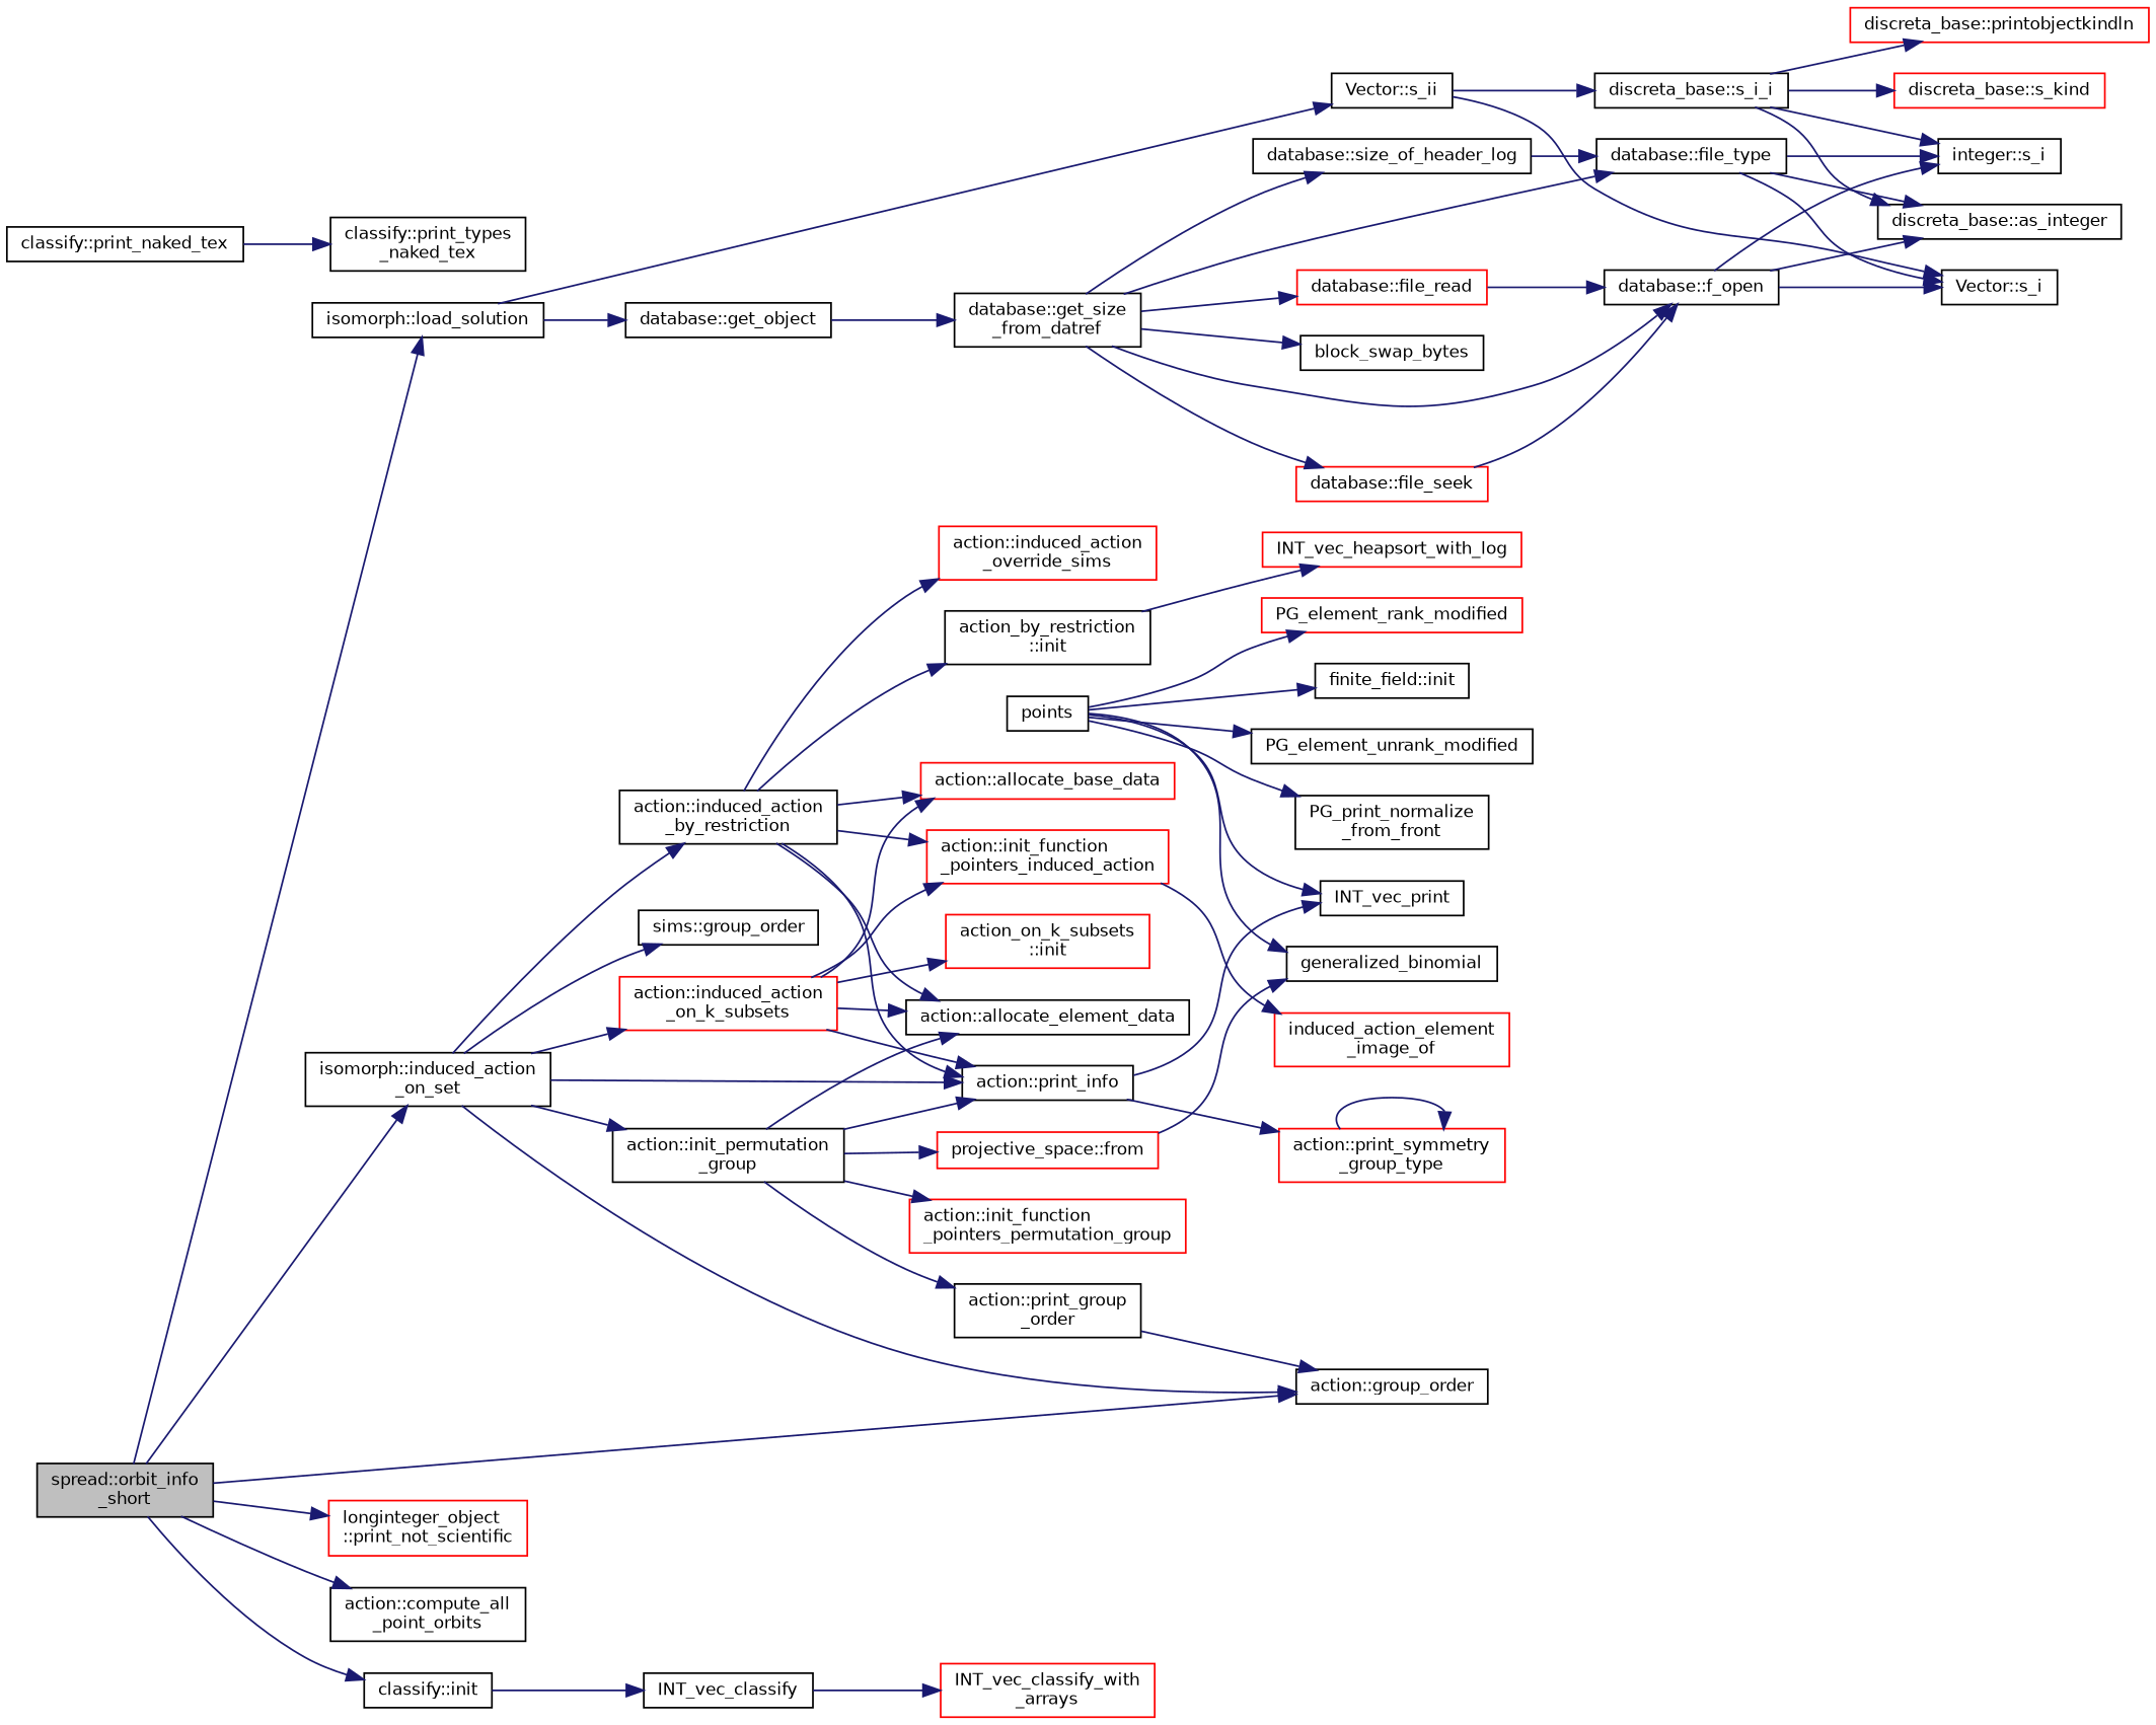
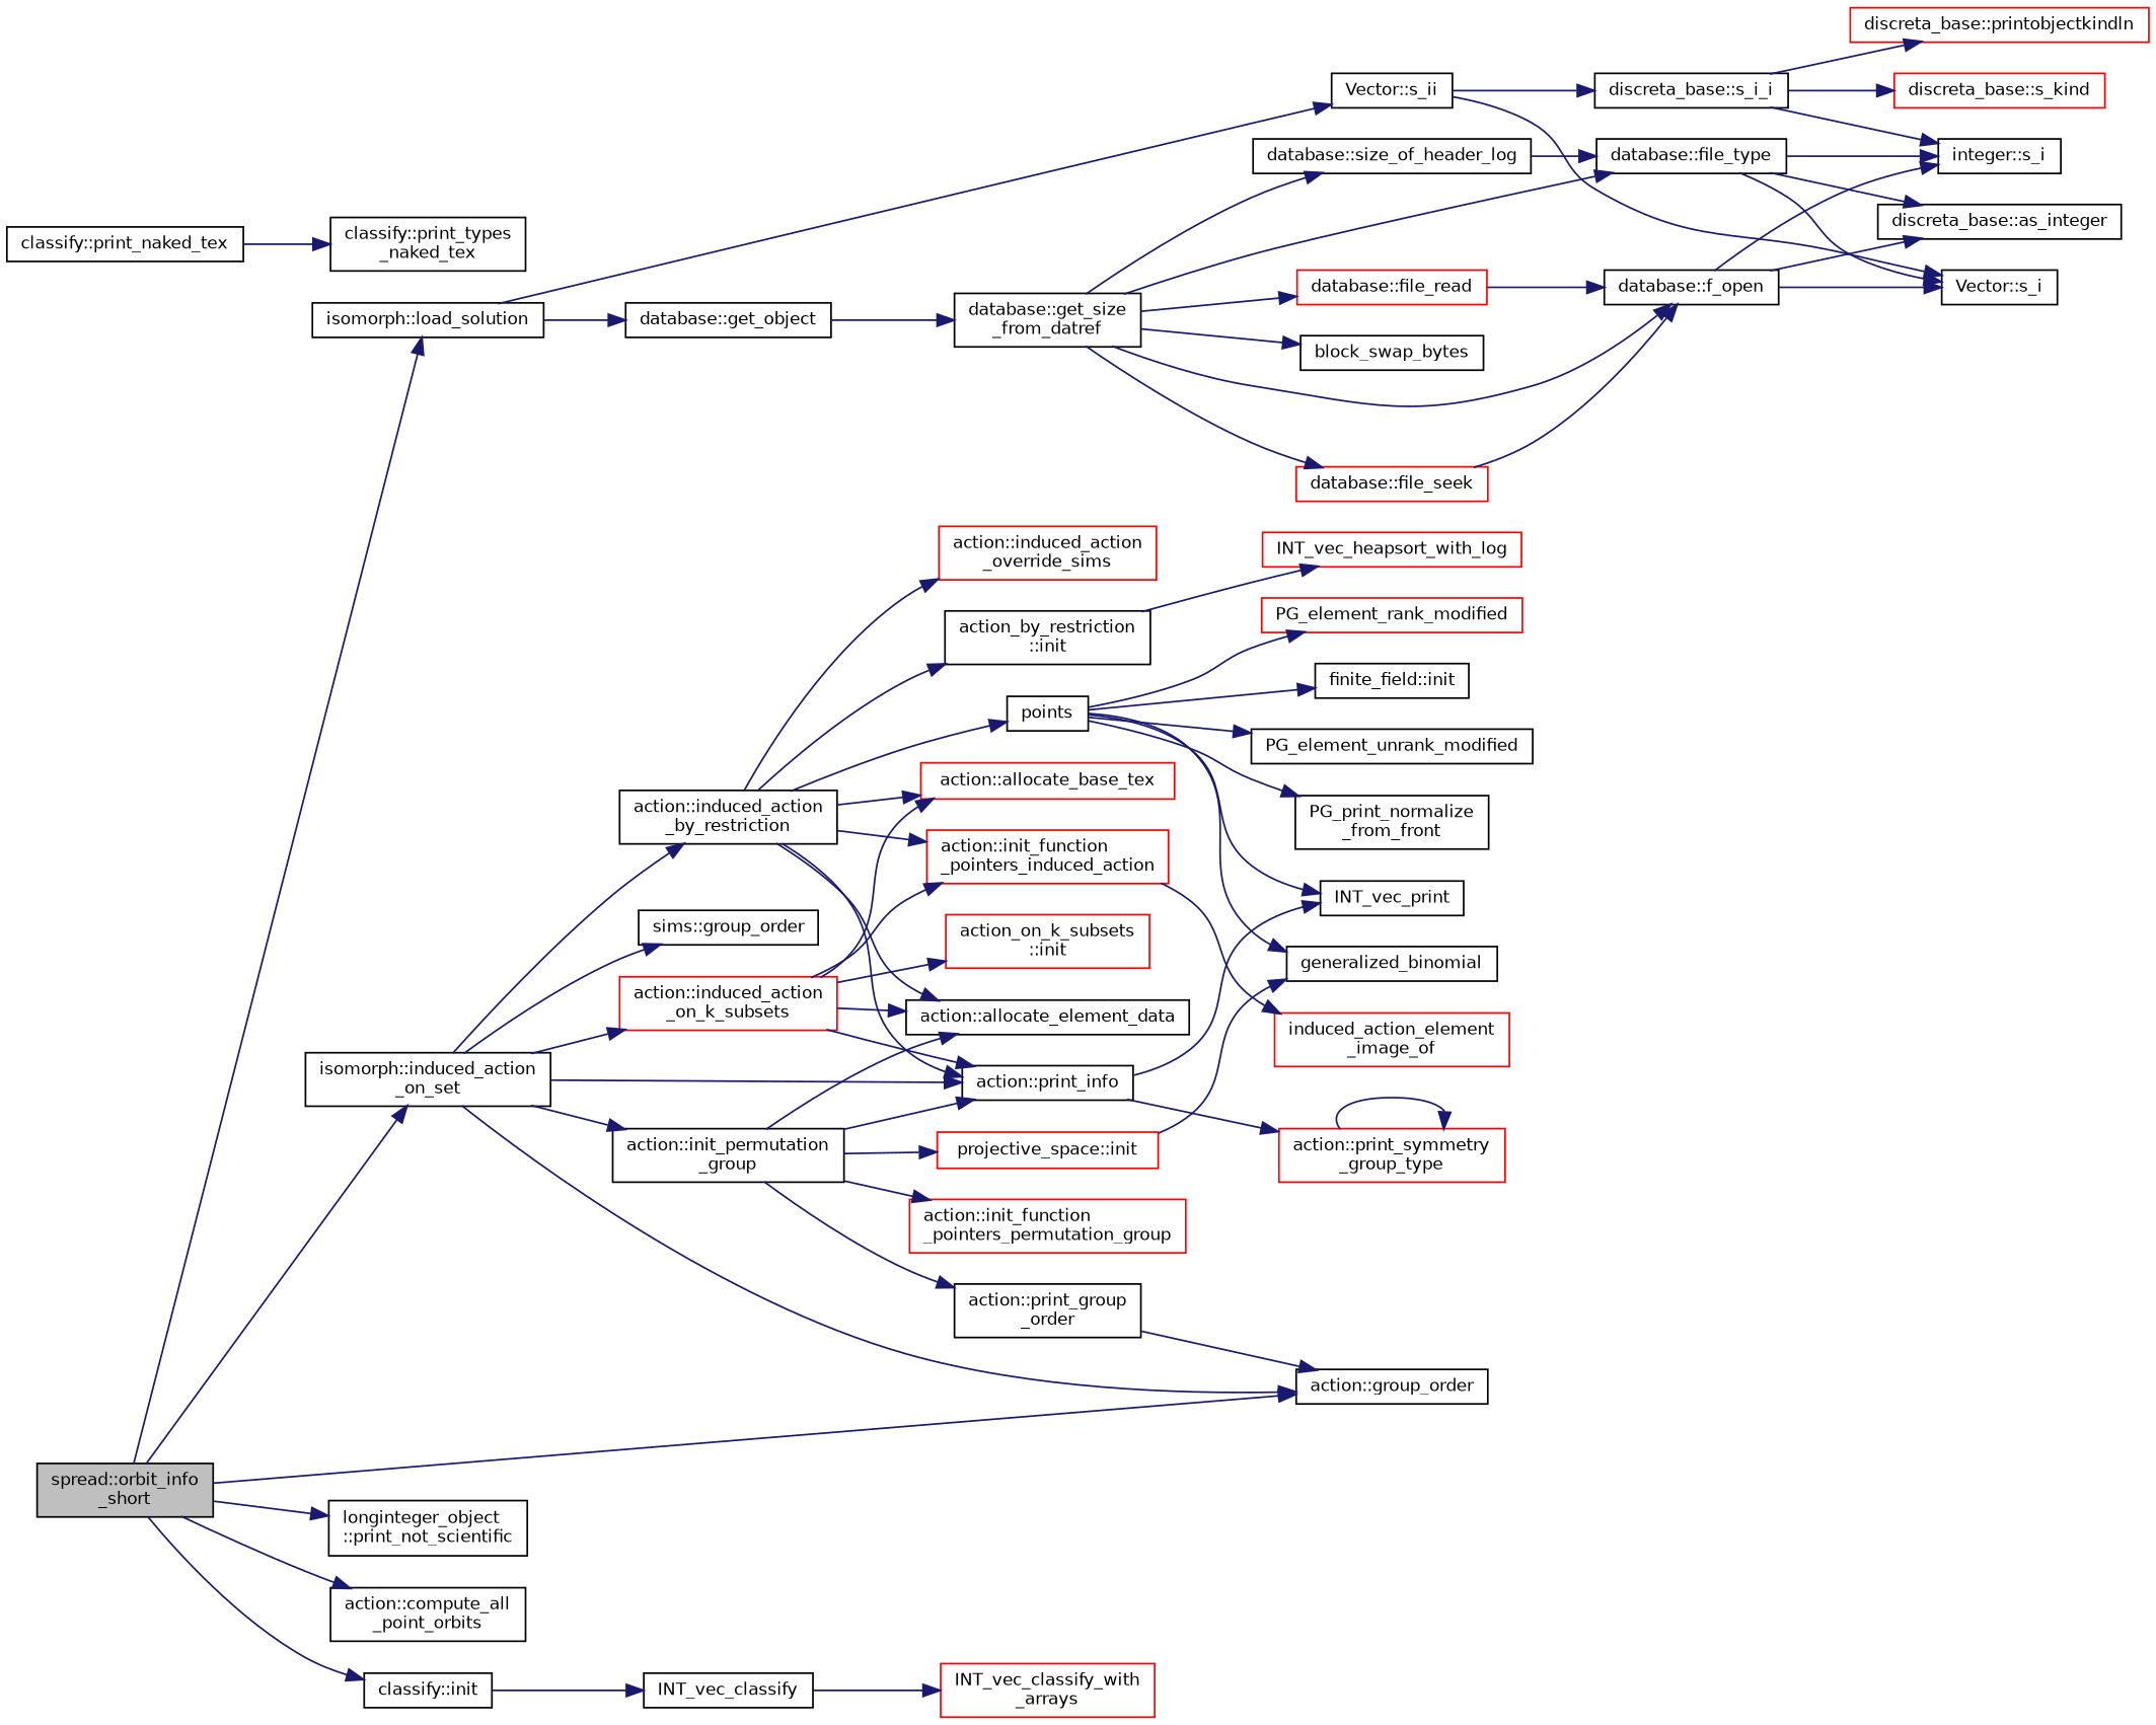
  digraph {
    rankdir=LR
    node [color=black fillcolor=white fontname=Helvetica fontsize=10 shape=record style=filled]
    edge [color=midnightblue fontname=Helvetica fontsize=10 labelfontname=Helvetica labelfontsize=10 style=solid]
    n1 [fillcolor=grey75 fontcolor=black height=0.2 label="spread::orbit_info\l_short" width=0.4]
    n2 [height=0.2 label="isomorph::load_solution" width=0.4]
    n3 [height=0.2 label="isomorph::induced_action\l_on_set" width=0.4]
    n4 [height=0.2 label="action::group_order" width=0.4]
-   n5 [color=red height=0.2 label="longinteger_object\l::print_not_scientific" width=0.4]
+   n5 [height=0.2 label="longinteger_object\l::print_not_scientific" width=0.4]
    n6 [height=0.2 label="action::compute_all\l_point_orbits" width=0.4]
    n7 [height=0.2 label="classify::init" width=0.4]
    n8 [height=0.2 label="database::get_object" width=0.4]
    n9 [height=0.2 label="Vector::s_ii" width=0.4]
    n10 [height=0.2 label="action::induced_action\l_by_restriction" width=0.4]
    n11 [height=0.2 label="action::print_info" width=0.4]
    n12 [height=0.2 label="sims::group_order" width=0.4]
    n13 [height=0.2 label="action::init_permutation\l_group" width=0.4]
    n14 [color=red height=0.2 label="action::induced_action\l_on_k_subsets" width=0.4]
    n15 [height=0.2 label=INT_vec_classify width=0.4]
    n16 [height=0.2 label="classify::print_naked_tex" width=0.4]
    n17 [height=0.2 label="classify::print_types\l_naked_tex" width=0.4]
    n18 [height=0.2 label="database::get_size\l_from_datref" width=0.4]
    n19 [height=0.2 label="Vector::s_i" width=0.4]
    n20 [height=0.2 label="discreta_base::s_i_i" width=0.4]
    n21 [height=0.2 label="database::f_open" width=0.4]
    n22 [height=0.2 label="database::file_type" width=0.4]
    n23 [color=red height=0.2 label="database::file_seek" width=0.4]
    n24 [height=0.2 label="database::size_of_header_log" width=0.4]
    n25 [color=red height=0.2 label="database::file_read" width=0.4]
    n26 [height=0.2 label=block_swap_bytes width=0.4]
    n27 [height=0.2 label="discreta_base::as_integer" width=0.4]
    n28 [height=0.2 label="integer::s_i" width=0.4]
    n29 [color=red height=0.2 label="discreta_base::s_kind" width=0.4]
    n30 [color=red height=0.2 label="discreta_base::printobjectkindln" width=0.4]
    n31 [height=0.2 label="action_by_restriction\l::init" width=0.4]
    n32 [height=0.2 label=points width=0.4]
    n33 [color=red height=0.2 label="action::init_function\l_pointers_induced_action" width=0.4]
-   n34 [color=red height=0.2 label="action::allocate_base_data" width=0.4]
+   n34 [color=red height=0.2 label="action::allocate_base_tex" width=0.4]
    n35 [height=0.2 label="action::allocate_element_data" width=0.4]
    n36 [color=red height=0.2 label="action::induced_action\l_override_sims" width=0.4]
    n37 [color=red height=0.2 label="action::print_symmetry\l_group_type" width=0.4]
    n38 [height=0.2 label=INT_vec_print width=0.4]
-   n39 [color=red height=0.2 label="projective_space::from" width=0.4]
+   n39 [color=red height=0.2 label="projective_space::init" width=0.4]
    n40 [color=red height=0.2 label="action::init_function\l_pointers_permutation_group" width=0.4]
    n41 [height=0.2 label="action::print_group\l_order" width=0.4]
    n42 [color=red height=0.2 label="action_on_k_subsets\l::init" width=0.4]
    n43 [color=red height=0.2 label=INT_vec_heapsort_with_log width=0.4]
    n44 [height=0.2 label="finite_field::init" width=0.4]
    n45 [height=0.2 label=generalized_binomial width=0.4]
    n46 [height=0.2 label=PG_element_unrank_modified width=0.4]
    n47 [height=0.2 label="PG_print_normalize\l_from_front" width=0.4]
    n48 [color=red height=0.2 label=PG_element_rank_modified width=0.4]
    n49 [color=red height=0.2 label="induced_action_element\l_image_of" width=0.4]
    n50 [color=red height=0.2 label="INT_vec_classify_with\l_arrays" width=0.4]
    n1 -> n2
    n1 -> n3
    n1 -> n4
    n1 -> n5
    n1 -> n6
    n1 -> n7
    n2 -> n8
    n2 -> n9
    n3 -> n4
    n3 -> n10
    n3 -> n11
    n3 -> n12
    n3 -> n13
    n3 -> n14
    n7 -> n15
    n8 -> n18
    n9 -> n19
    n9 -> n20
    n10 -> n11
    n10 -> n31
+   n10 -> n32
    n10 -> n33
    n10 -> n34
    n10 -> n35
    n10 -> n36
    n11 -> n37
    n11 -> n38
    n13 -> n11
    n13 -> n35
    n13 -> n39
    n13 -> n40
    n13 -> n41
    n14 -> n11
    n14 -> n33
    n14 -> n34
    n14 -> n35
    n14 -> n42
    n15 -> n50
    n16 -> n17
    n18 -> n21
    n18 -> n22
    n18 -> n23
    n18 -> n24
    n18 -> n25
    n18 -> n26
-   n20 -> n27
    n20 -> n28
    n20 -> n29
    n20 -> n30
    n21 -> n19
    n21 -> n27
    n21 -> n28
    n22 -> n19
    n22 -> n27
    n22 -> n28
    n23 -> n21
    n24 -> n22
    n25 -> n21
    n31 -> n43
    n32 -> n38
    n32 -> n44
    n32 -> n45
    n32 -> n46
    n32 -> n47
    n32 -> n48
    n33 -> n49
    n37 -> n37
    n39 -> n45
    n41 -> n4
  }
